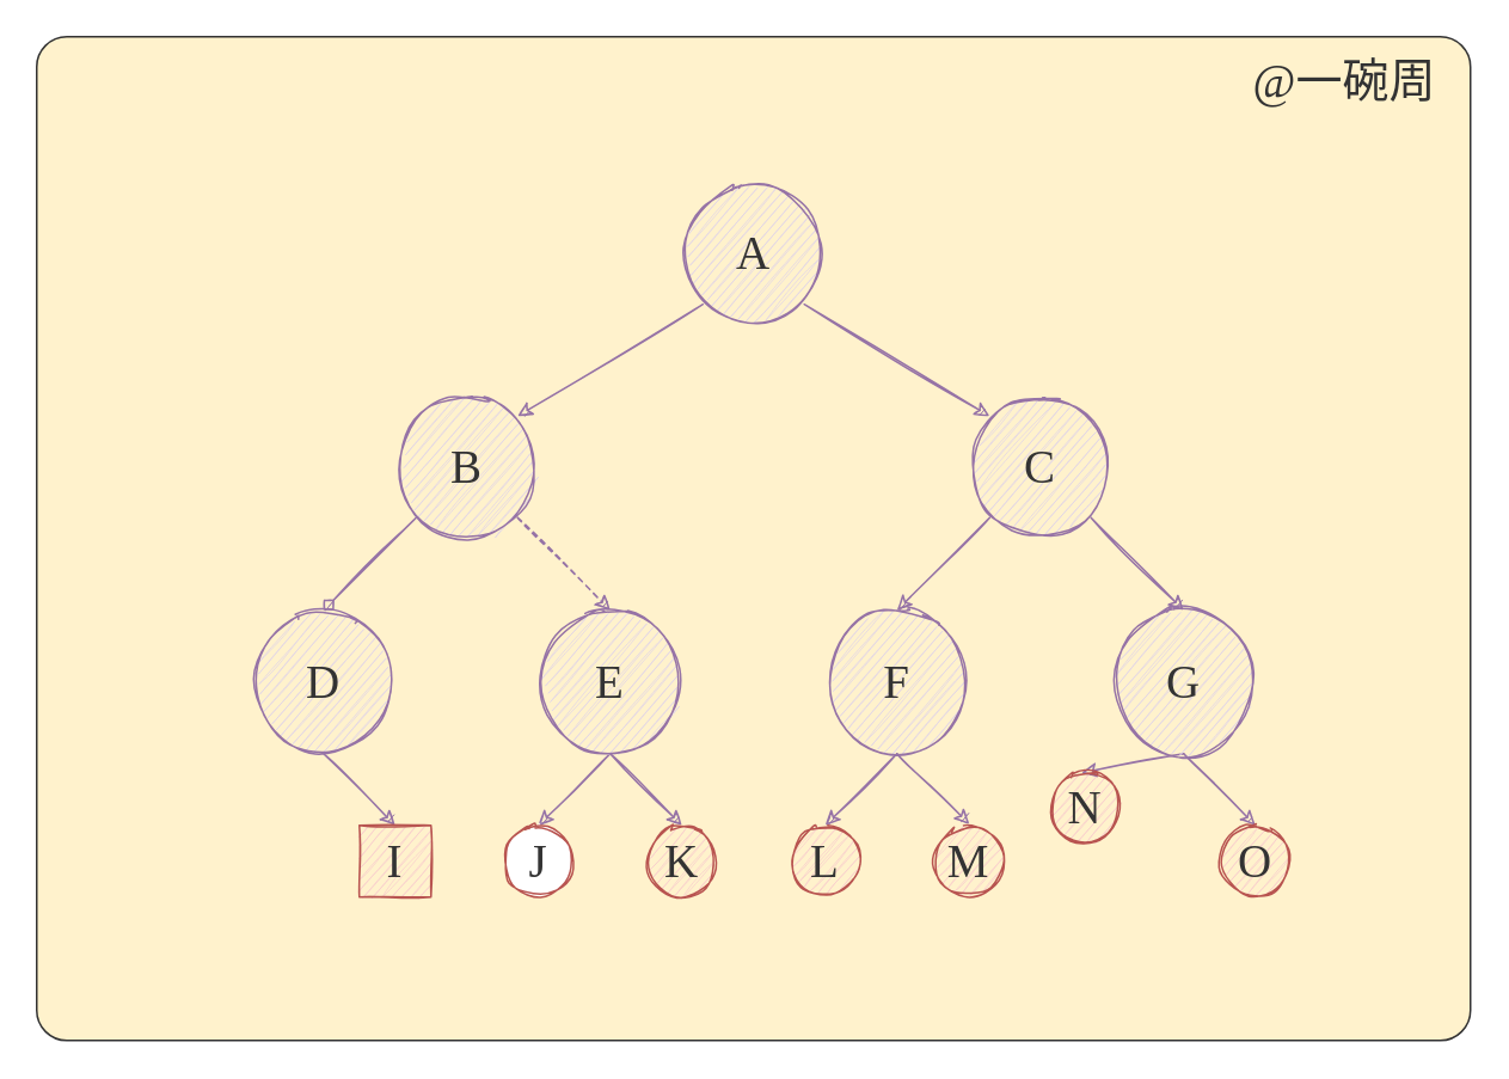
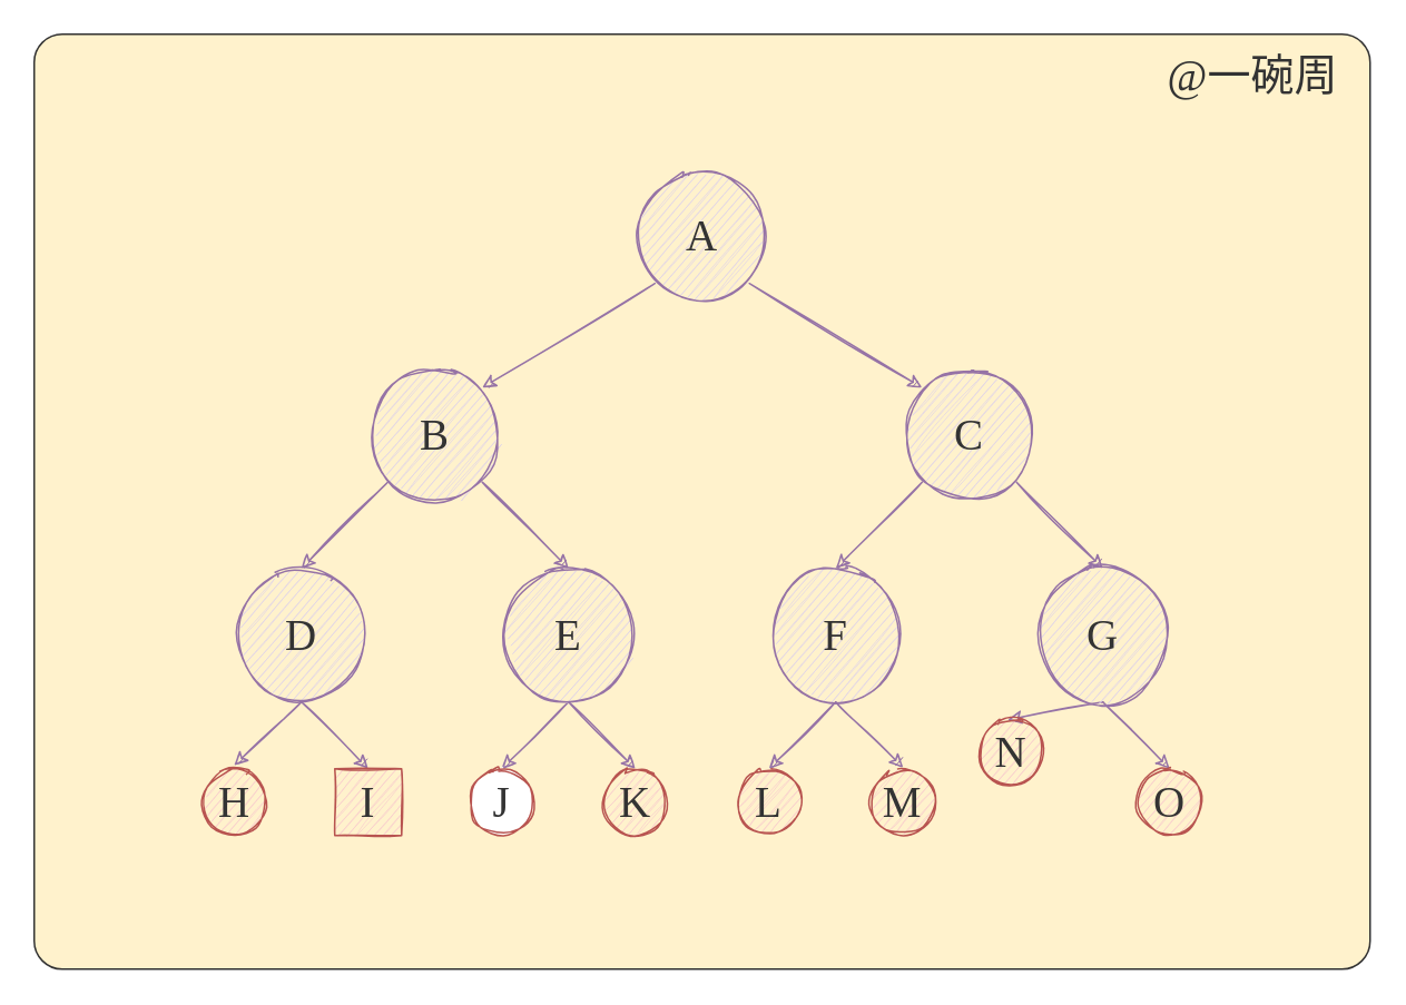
  <mxCell id="0" />
  <mxCell id="1" parent="0" />
  <mxCell id="2" value="" style="rounded=1;whiteSpace=wrap;html=1;sketch=0;fillStyle=auto;fontFamily=Comic Sans MS;fontSize=26;strokeColor=#333333;fillColor=#fff2cc;arcSize=3;" parent="1" vertex="1"><mxGeometry x="20" y="20" width="800" height="560" as="geometry" /></mxCell>
  <mxCell id="3" style="rounded=0;sketch=1;orthogonalLoop=1;jettySize=auto;html=1;exitX=0;exitY=1;exitDx=0;exitDy=0;entryX=1;entryY=0;entryDx=0;entryDy=0;strokeColor=#9673A6;" parent="1" source="5" target="8" edge="1"><mxGeometry relative="1" as="geometry" /></mxCell>
  <mxCell id="4" style="edgeStyle=none;rounded=0;sketch=1;orthogonalLoop=1;jettySize=auto;html=1;exitX=1;exitY=1;exitDx=0;exitDy=0;entryX=0;entryY=0;entryDx=0;entryDy=0;strokeColor=#9673A6;" parent="1" source="5" target="12" edge="1"><mxGeometry relative="1" as="geometry" /></mxCell>
  <mxCell id="5" value="&lt;font style=&quot;font-size: 26px&quot; face=&quot;Comic Sans MS&quot; color=&quot;#333333&quot;&gt;A&lt;/font&gt;" style="ellipse;whiteSpace=wrap;html=1;fillColor=#e1d5e7;strokeColor=#9673a6;sketch=1;fillStyle=auto;" parent="1" vertex="1"><mxGeometry x="380" y="101" width="80" height="80" as="geometry" /></mxCell>
- <mxCell id="6" style="edgeStyle=none;rounded=0;sketch=1;orthogonalLoop=1;jettySize=auto;html=1;exitX=1;exitY=1;exitDx=0;exitDy=0;strokeColor=#9673A6;entryX=0.5;entryY=0;entryDx=0;entryDy=0;dashed=1;" parent="1" source="8" target="18" edge="1"><mxGeometry relative="1" as="geometry" /></mxCell>
- <mxCell id="7" style="edgeStyle=none;rounded=0;sketch=1;orthogonalLoop=1;jettySize=auto;html=1;exitX=0;exitY=1;exitDx=0;exitDy=0;entryX=0.5;entryY=0;entryDx=0;entryDy=0;strokeColor=#9673A6;endArrow=diamond;" parent="1" source="8" target="15" edge="1"><mxGeometry relative="1" as="geometry" /></mxCell>
+ <mxCell id="6" style="edgeStyle=none;rounded=0;sketch=1;orthogonalLoop=1;jettySize=auto;html=1;exitX=1;exitY=1;exitDx=0;exitDy=0;strokeColor=#9673A6;entryX=0.5;entryY=0;entryDx=0;entryDy=0;" parent="1" source="8" target="18" edge="1"><mxGeometry relative="1" as="geometry" /></mxCell>
+ <mxCell id="7" style="edgeStyle=none;rounded=0;sketch=1;orthogonalLoop=1;jettySize=auto;html=1;exitX=0;exitY=1;exitDx=0;exitDy=0;entryX=0.5;entryY=0;entryDx=0;entryDy=0;strokeColor=#9673A6;" parent="1" source="8" target="15" edge="1"><mxGeometry relative="1" as="geometry" /></mxCell>
  <mxCell id="8" value="&lt;span style=&quot;color: rgb(51 , 51 , 51) ; font-family: &amp;#34;comic sans ms&amp;#34; ; font-size: 26px&quot;&gt;B&lt;/span&gt;" style="ellipse;whiteSpace=wrap;html=1;fillColor=#e1d5e7;strokeColor=#9673a6;sketch=1;fillStyle=auto;" parent="1" vertex="1"><mxGeometry x="220" y="220" width="80" height="80" as="geometry" /></mxCell>
  <mxCell id="9" style="edgeStyle=none;rounded=0;sketch=1;orthogonalLoop=1;jettySize=auto;html=1;exitX=0.5;exitY=1;exitDx=0;exitDy=0;strokeColor=#9673A6;" parent="1" edge="1"><mxGeometry relative="1" as="geometry"><mxPoint x="420" y="340" as="sourcePoint" /></mxGeometry></mxCell>
  <mxCell id="10" style="edgeStyle=none;rounded=0;sketch=1;orthogonalLoop=1;jettySize=auto;html=1;exitX=0;exitY=1;exitDx=0;exitDy=0;entryX=0.5;entryY=0;entryDx=0;entryDy=0;strokeColor=#9673A6;" parent="1" source="12" target="21" edge="1"><mxGeometry relative="1" as="geometry" /></mxCell>
  <mxCell id="11" style="edgeStyle=none;rounded=0;sketch=1;orthogonalLoop=1;jettySize=auto;html=1;exitX=1;exitY=1;exitDx=0;exitDy=0;entryX=0.5;entryY=0;entryDx=0;entryDy=0;strokeColor=#9673A6;" parent="1" source="12" target="24" edge="1"><mxGeometry relative="1" as="geometry" /></mxCell>
  <mxCell id="12" value="&lt;span style=&quot;color: rgb(51 , 51 , 51) ; font-family: &amp;#34;comic sans ms&amp;#34; ; font-size: 26px&quot;&gt;C&lt;/span&gt;" style="ellipse;whiteSpace=wrap;html=1;fillColor=#e1d5e7;strokeColor=#9673a6;sketch=1;fillStyle=auto;" parent="1" vertex="1"><mxGeometry x="540" y="220" width="80" height="80" as="geometry" /></mxCell>
+ <mxCell id="13" style="edgeStyle=none;rounded=0;sketch=1;orthogonalLoop=1;jettySize=auto;html=1;exitX=0.5;exitY=1;exitDx=0;exitDy=0;entryX=0.492;entryY=-0.05;entryDx=0;entryDy=0;entryPerimeter=0;fontSize=22;strokeColor=#9673A6;" edge="1" parent="1" source="15" target="28"><mxGeometry relative="1" as="geometry" /></mxCell>
  <mxCell id="14" style="edgeStyle=none;rounded=0;sketch=1;orthogonalLoop=1;jettySize=auto;html=1;exitX=0.5;exitY=1;exitDx=0;exitDy=0;entryX=0.5;entryY=0;entryDx=0;entryDy=0;fontSize=22;strokeColor=#9673A6;" edge="1" parent="1" source="15" target="29"><mxGeometry relative="1" as="geometry" /></mxCell>
  <mxCell id="15" value="&lt;span style=&quot;color: rgb(51 , 51 , 51) ; font-family: &amp;#34;comic sans ms&amp;#34; ; font-size: 26px&quot;&gt;D&lt;/span&gt;" style="ellipse;whiteSpace=wrap;html=1;fillColor=#e1d5e7;strokeColor=#9673a6;sketch=1;fillStyle=auto;" parent="1" vertex="1"><mxGeometry x="140" y="340" width="80" height="80" as="geometry" /></mxCell>
  <mxCell id="16" style="edgeStyle=none;rounded=0;sketch=1;orthogonalLoop=1;jettySize=auto;html=1;exitX=0.5;exitY=1;exitDx=0;exitDy=0;entryX=0.5;entryY=0;entryDx=0;entryDy=0;fontSize=22;strokeColor=#9673A6;" edge="1" parent="1" source="18" target="30"><mxGeometry relative="1" as="geometry" /></mxCell>
  <mxCell id="17" style="edgeStyle=none;rounded=0;sketch=1;orthogonalLoop=1;jettySize=auto;html=1;exitX=0.5;exitY=1;exitDx=0;exitDy=0;entryX=0.5;entryY=0;entryDx=0;entryDy=0;fontSize=22;strokeColor=#9673A6;" edge="1" parent="1" source="18" target="31"><mxGeometry relative="1" as="geometry" /></mxCell>
  <mxCell id="18" value="&lt;span style=&quot;color: rgb(51 , 51 , 51) ; font-family: &amp;#34;comic sans ms&amp;#34; ; font-size: 26px&quot;&gt;E&lt;/span&gt;" style="ellipse;whiteSpace=wrap;html=1;fillColor=#e1d5e7;strokeColor=#9673a6;sketch=1;fillStyle=auto;" parent="1" vertex="1"><mxGeometry x="300" y="340" width="80" height="80" as="geometry" /></mxCell>
  <mxCell id="19" style="edgeStyle=none;rounded=0;sketch=1;orthogonalLoop=1;jettySize=auto;html=1;exitX=0.5;exitY=1;exitDx=0;exitDy=0;entryX=0.511;entryY=-0.017;entryDx=0;entryDy=0;strokeColor=#9673A6;entryPerimeter=0;" edge="1" parent="1" source="21" target="27"><mxGeometry relative="1" as="geometry" /></mxCell>
  <mxCell id="20" style="edgeStyle=none;rounded=0;sketch=1;orthogonalLoop=1;jettySize=auto;html=1;exitX=0.5;exitY=1;exitDx=0;exitDy=0;strokeColor=#9673A6;entryX=0.5;entryY=0;entryDx=0;entryDy=0;" edge="1" parent="1" source="21" target="26"><mxGeometry relative="1" as="geometry" /></mxCell>
  <mxCell id="21" value="&lt;span style=&quot;color: rgb(51 , 51 , 51) ; font-family: &amp;#34;comic sans ms&amp;#34; ; font-size: 26px&quot;&gt;F&lt;/span&gt;" style="ellipse;whiteSpace=wrap;html=1;fillColor=#e1d5e7;strokeColor=#9673a6;sketch=1;fillStyle=auto;" parent="1" vertex="1"><mxGeometry x="460" y="340" width="80" height="80" as="geometry" /></mxCell>
  <mxCell id="22" style="edgeStyle=none;rounded=0;sketch=1;orthogonalLoop=1;jettySize=auto;html=1;exitX=0.5;exitY=1;exitDx=0;exitDy=0;entryX=0.45;entryY=0.017;entryDx=0;entryDy=0;entryPerimeter=0;fontSize=22;strokeColor=#9673A6;" edge="1" parent="1" source="24" target="32"><mxGeometry relative="1" as="geometry" /></mxCell>
  <mxCell id="23" style="edgeStyle=none;rounded=0;sketch=1;orthogonalLoop=1;jettySize=auto;html=1;exitX=0.5;exitY=1;exitDx=0;exitDy=0;entryX=0.5;entryY=0;entryDx=0;entryDy=0;fontSize=22;strokeColor=#9673A6;" edge="1" parent="1" source="24" target="33"><mxGeometry relative="1" as="geometry" /></mxCell>
  <mxCell id="24" value="&lt;span style=&quot;color: rgb(51 , 51 , 51) ; font-family: &amp;#34;comic sans ms&amp;#34; ; font-size: 26px&quot;&gt;G&lt;/span&gt;" style="ellipse;whiteSpace=wrap;html=1;fillColor=#e1d5e7;strokeColor=#9673a6;sketch=1;fillStyle=auto;" parent="1" vertex="1"><mxGeometry x="620" y="340" width="80" height="80" as="geometry" /></mxCell>
  <mxCell id="25" value="@一碗周" style="text;html=1;strokeColor=none;fillColor=none;align=center;verticalAlign=middle;whiteSpace=wrap;rounded=0;sketch=1;fillStyle=auto;fontFamily=Comic Sans MS;fontSize=26;fontColor=#333333;" parent="1" vertex="1"><mxGeometry x="690" y="30" width="120" height="30" as="geometry" /></mxCell>
  <mxCell id="26" value="&lt;span style=&quot;color: rgb(51 , 51 , 51) ; font-family: &amp;#34;comic sans ms&amp;#34; ; font-size: 26px&quot;&gt;L&lt;/span&gt;" style="ellipse;whiteSpace=wrap;html=1;fillColor=#f8cecc;strokeColor=#b85450;sketch=1;fillStyle=auto;" vertex="1" parent="1"><mxGeometry x="440" y="460" width="40" height="40" as="geometry" /></mxCell>
  <mxCell id="27" value="&lt;span style=&quot;color: rgb(51 , 51 , 51) ; font-family: &amp;#34;comic sans ms&amp;#34; ; font-size: 26px&quot;&gt;M&lt;/span&gt;" style="ellipse;whiteSpace=wrap;html=1;fillColor=#f8cecc;strokeColor=#b85450;sketch=1;fillStyle=auto;" vertex="1" parent="1"><mxGeometry x="520" y="460" width="40" height="40" as="geometry" /></mxCell>
+ <mxCell id="28" value="&lt;span style=&quot;color: rgb(51 , 51 , 51) ; font-family: &amp;#34;comic sans ms&amp;#34; ; font-size: 26px&quot;&gt;H&lt;/span&gt;" style="ellipse;whiteSpace=wrap;html=1;fillColor=#f8cecc;strokeColor=#b85450;sketch=1;fillStyle=auto;" vertex="1" parent="1"><mxGeometry x="120" y="460" width="40" height="40" as="geometry" /></mxCell>
  <mxCell id="29" value="&lt;span style=&quot;color: rgb(51 , 51 , 51) ; font-family: &amp;#34;comic sans ms&amp;#34; ; font-size: 26px&quot;&gt;I&lt;/span&gt;" style="whiteSpace=wrap;html=1;fillColor=#f8cecc;strokeColor=#b85450;sketch=1;fillStyle=auto;rounded=0;" vertex="1" parent="1"><mxGeometry x="200" y="460" width="40" height="40" as="geometry" /></mxCell>
  <mxCell id="30" value="&lt;span style=&quot;color: rgb(51 , 51 , 51) ; font-family: &amp;#34;comic sans ms&amp;#34; ; font-size: 26px&quot;&gt;J&lt;/span&gt;" style="ellipse;whiteSpace=wrap;html=1;fillColor=#ffffff;strokeColor=#b85450;sketch=1;fillStyle=auto;" vertex="1" parent="1"><mxGeometry x="280" y="460" width="40" height="40" as="geometry" /></mxCell>
  <mxCell id="31" value="&lt;span style=&quot;color: rgb(51 , 51 , 51) ; font-family: &amp;#34;comic sans ms&amp;#34; ; font-size: 26px&quot;&gt;K&lt;/span&gt;" style="ellipse;whiteSpace=wrap;html=1;fillColor=#f8cecc;strokeColor=#b85450;sketch=1;fillStyle=auto;" vertex="1" parent="1"><mxGeometry x="360" y="460" width="40" height="40" as="geometry" /></mxCell>
  <mxCell id="32" value="&lt;span style=&quot;color: rgb(51 , 51 , 51) ; font-family: &amp;#34;comic sans ms&amp;#34; ; font-size: 26px&quot;&gt;N&lt;/span&gt;" style="ellipse;whiteSpace=wrap;html=1;fillColor=#f8cecc;strokeColor=#b85450;sketch=1;fillStyle=auto;" vertex="1" parent="1"><mxGeometry x="585" y="430" width="40" height="40" as="geometry" /></mxCell>
  <mxCell id="33" value="&lt;span style=&quot;color: rgb(51 , 51 , 51) ; font-family: &amp;#34;comic sans ms&amp;#34; ; font-size: 26px&quot;&gt;O&lt;/span&gt;" style="ellipse;whiteSpace=wrap;html=1;fillColor=#f8cecc;strokeColor=#b85450;sketch=1;fillStyle=auto;" vertex="1" parent="1"><mxGeometry x="680" y="460" width="40" height="40" as="geometry" /></mxCell>
